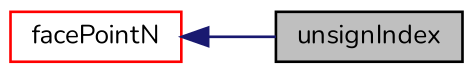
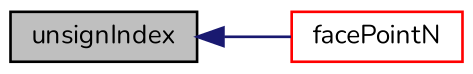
  digraph {
    rankdir=LR
    fontname=Nunito
    node [fontname=Nunito fontsize=10 shape=record]
    n1 [color=black fillcolor=grey75 fontcolor=black height=0.2 label=unsignIndex style=filled width=0.4]
    n2 [color=red height=0.2 label=facePointN width=0.4]
-   n2 -> n1 [color=midnightblue dir=back fontname=Nunito fontsize=10 labelfontname=Helvetica labelfontsize=10 style=solid]
+   n1 -> n2 [color=midnightblue dir=back fontname=Nunito fontsize=10 labelfontname=Helvetica labelfontsize=10 style=solid]
  }
